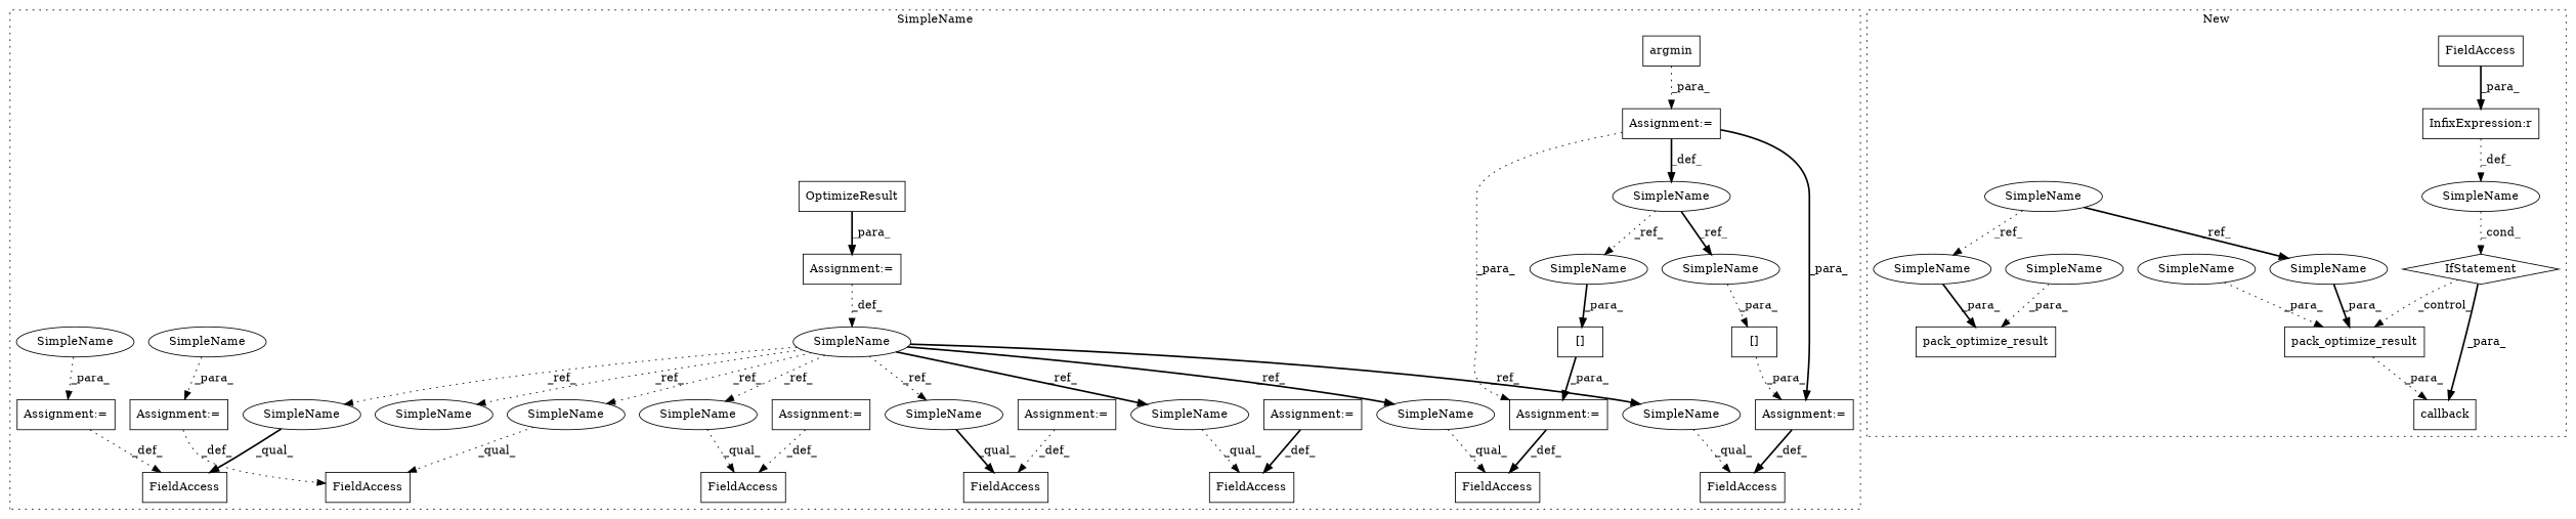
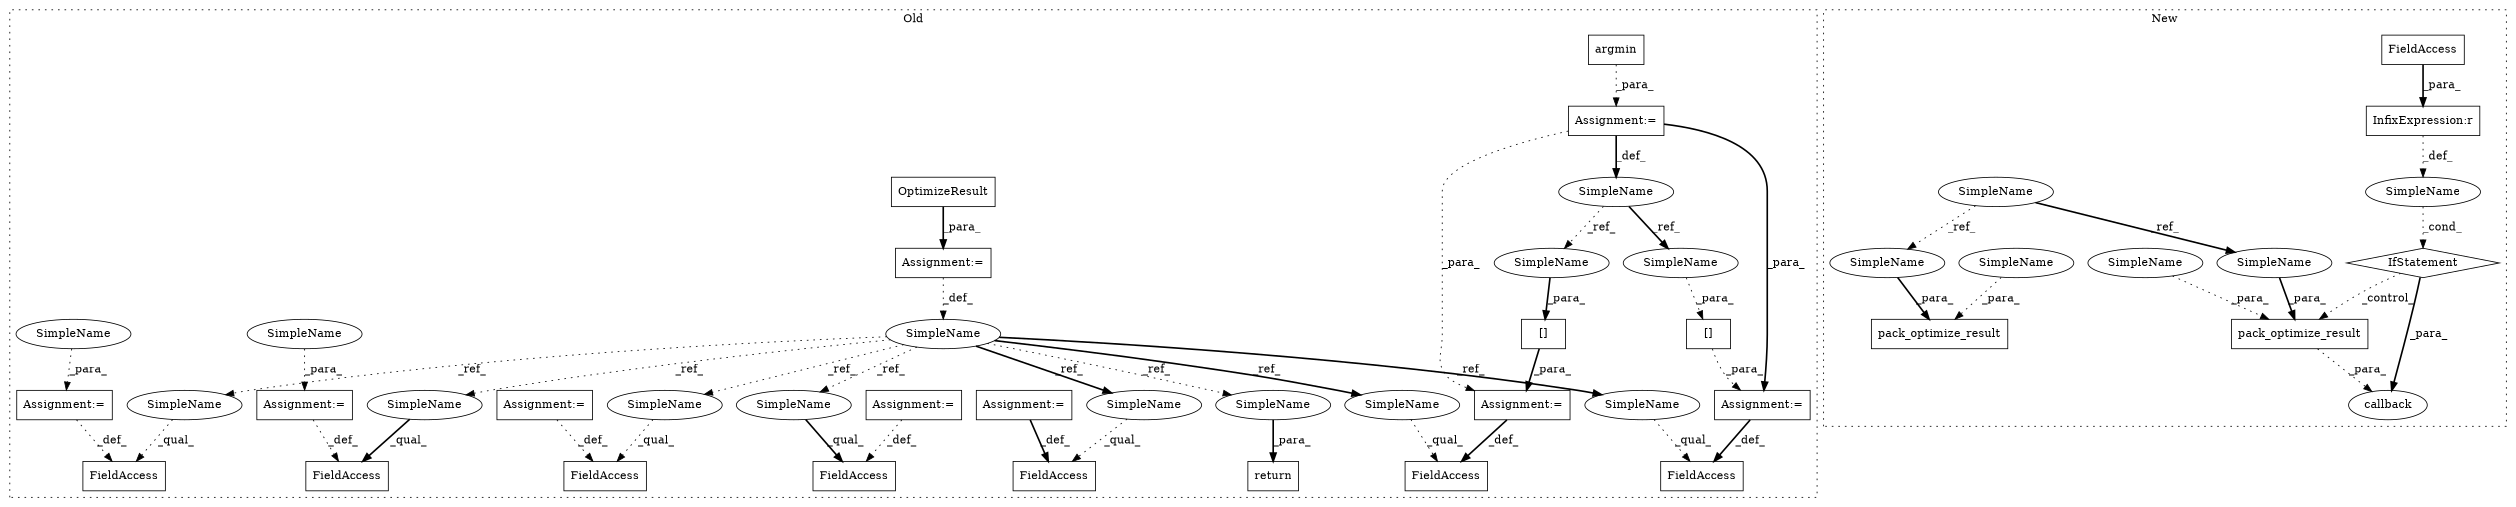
  digraph {
    node [a=42 l=3 s=4864 shape=box]
    edge [style=dotted]
    n1 [a=32 l=16 label=OptimizeResult s=4795]
    n2 [a=22 l=7 label=FieldAccess]
    n3 [a=32 l="7,1" label=argmin s="4828,4837"]
    n4 [a=2 l="3,1" label="[]" s="4872,4879"]
    n5 [label=SimpleName s=4791 shape=ellipse]
+   n6 [a=41 l=7 label=return s=5011]
    n7 [a=2 l="3,1" label="[]" s="4850,4857"]
    n8 [l=4 label=SimpleName s=4817 shape=ellipse]
    n9 [a=22 l=5 label=FieldAccess s=4844]
    n10 [a=22 l=16 label=FieldAccess s=4985]
    n11 [a=22 l=13 label=FieldAccess s=4886]
    n12 [a=22 l=11 label=FieldAccess s=4921]
    n13 [a=22 l=10 label=FieldAccess s=4941]
    n14 [a=22 l=9 label=FieldAccess s=4964]
    n15 [a=7 l=1 label="Assignment:=" s=4821]
    n16 [a=7 l=1 label="Assignment:=" s=5001]
    n17 [a=7 l=1 label="Assignment:=" s=4973]
    n18 [a=7 l=1 label="Assignment:=" s=4871]
    n19 [a=7 l=1 label="Assignment:=" s=4849]
    n20 [a=7 l=1 label="Assignment:=" s=4932]
    n21 [a=7 l=1 label="Assignment:=" s=4794]
    n22 [a=7 l=1 label="Assignment:=" s=4899]
    n23 [a=7 l=1 label="Assignment:=" s=4951]
    n24 [label=SimpleName s=4941 shape=ellipse]
    n25 [label=SimpleName s=4921 shape=ellipse]
    n26 [label=SimpleName s=4964 shape=ellipse]
    n27 [label=SimpleName s=4886 shape=ellipse]
    n28 [label=SimpleName shape=ellipse]
    n29 [label=SimpleName s=4844 shape=ellipse]
    n30 [label=SimpleName s=4985 shape=ellipse]
    n31 [label=SimpleName s=5018 shape=ellipse]
    n32 [l=4 label=SimpleName s=4853 shape=ellipse]
    n33 [l=4 label=SimpleName s=4875 shape=ellipse]
    n34 [l=5 label=SimpleName s=4974 shape=ellipse]
    n35 [label=SimpleName s=5002 shape=ellipse]
    n36 [a=32 l="21,1" label=pack_optimize_result s="5092,5134"]
    n37 [a=27 l=4 label="InfixExpression:r" s=5063]
    n38 [a=22 l=8 label=FieldAccess s=5055]
    n39 [label=SimpleName shape=ellipse l="" s=""]
    n40 [a=25 l="4,2" label=IfStatement s="5051,5071" shape=diamond]
-   n41 [a=32 l="9,1" label=callback s="5083,5135"]
+   n41 [a=32 l="9,1" label=callback s="5083,5135" shape=ellipse]
    n42 [label=SimpleName s=955 shape=ellipse]
    n43 [a=32 l="21,1" label=pack_optimize_result s="2492,2534"]
    n44 [label=SimpleName s=5125 shape=ellipse]
    n45 [label=SimpleName s=2525 shape=ellipse]
    n46 [l=5 label=SimpleName s=5119 shape=ellipse]
    n47 [l=5 label=SimpleName s=2519 shape=ellipse]
    subgraph cluster_1 {
-     label=SimpleName
+     label=Old
      style=dotted
      n1
      n2
      n3
      n4
      n5
+     n6
      n7
      n8
      n9
      n10
      n11
      n12
      n13
      n14
      n15
      n16
      n17
      n18
      n19
      n20
      n21
      n22
      n23
      n24
      n25
      n26
      n27
      n28
      n29
      n30
      n31
      n32
      n33
      n34
      n35
    }
    subgraph cluster_2 {
      label=New
      style=dotted
      n36
      n37
      n38
      n39
      n40
      n41
      n42
      n43
      n44
      n45
      n46
      n47
    }
    n1 -> n21 [label=_para_ style=bold]
    n3 -> n15 [label=_para_]
    n4 -> n18 [label=_para_ style=bold]
    n5 -> n24 [label=_ref_]
    n5 -> n25 [label=_ref_]
    n5 -> n26 [label=_ref_]
    n5 -> n27 [label=_ref_ style=bold]
    n5 -> n28 [label=_ref_ style=bold]
    n5 -> n29 [label=_ref_ style=bold]
    n5 -> n30 [label=_ref_]
    n5 -> n31 [label=_ref_]
    n7 -> n19 [label=_para_]
    n8 -> n32 [label=_ref_ style=bold]
    n8 -> n33 [label=_ref_]
    n15 -> n8 [label=_def_ style=bold]
    n15 -> n18 [label=_para_]
    n15 -> n19 [label=_para_ style=bold]
    n16 -> n10 [label=_def_]
    n17 -> n14 [label=_def_]
    n18 -> n2 [label=_def_ style=bold]
    n19 -> n9 [label=_def_ style=bold]
    n20 -> n12 [label=_def_]
    n21 -> n5 [label=_def_]
    n22 -> n11 [label=_def_ style=bold]
    n23 -> n13 [label=_def_]
    n24 -> n13 [label=_qual_]
    n25 -> n12 [label=_qual_ style=bold]
    n26 -> n14 [label=_qual_]
    n27 -> n11 [label=_qual_]
    n28 -> n2 [label=_qual_]
    n29 -> n9 [label=_qual_]
    n30 -> n10 [label=_qual_ style=bold]
+   n31 -> n6 [label=_para_ style=bold]
    n32 -> n7 [label=_para_]
    n33 -> n4 [label=_para_ style=bold]
    n34 -> n17 [label=_para_]
    n35 -> n16 [label=_para_]
    n36 -> n41 [label=_para_]
    n37 -> n39 [label=_def_]
    n38 -> n37 [label=_para_ style=bold]
    n39 -> n40 [label=_cond_]
    n40 -> n36 [label=_control_]
    n40 -> n41 [label=_para_ style=bold]
    n42 -> n44 [label=_ref_ style=bold]
    n42 -> n45 [label=_ref_]
    n44 -> n36 [label=_para_ style=bold]
    n45 -> n43 [label=_para_ style=bold]
    n46 -> n36 [label=_para_]
    n47 -> n43 [label=_para_]
  }
